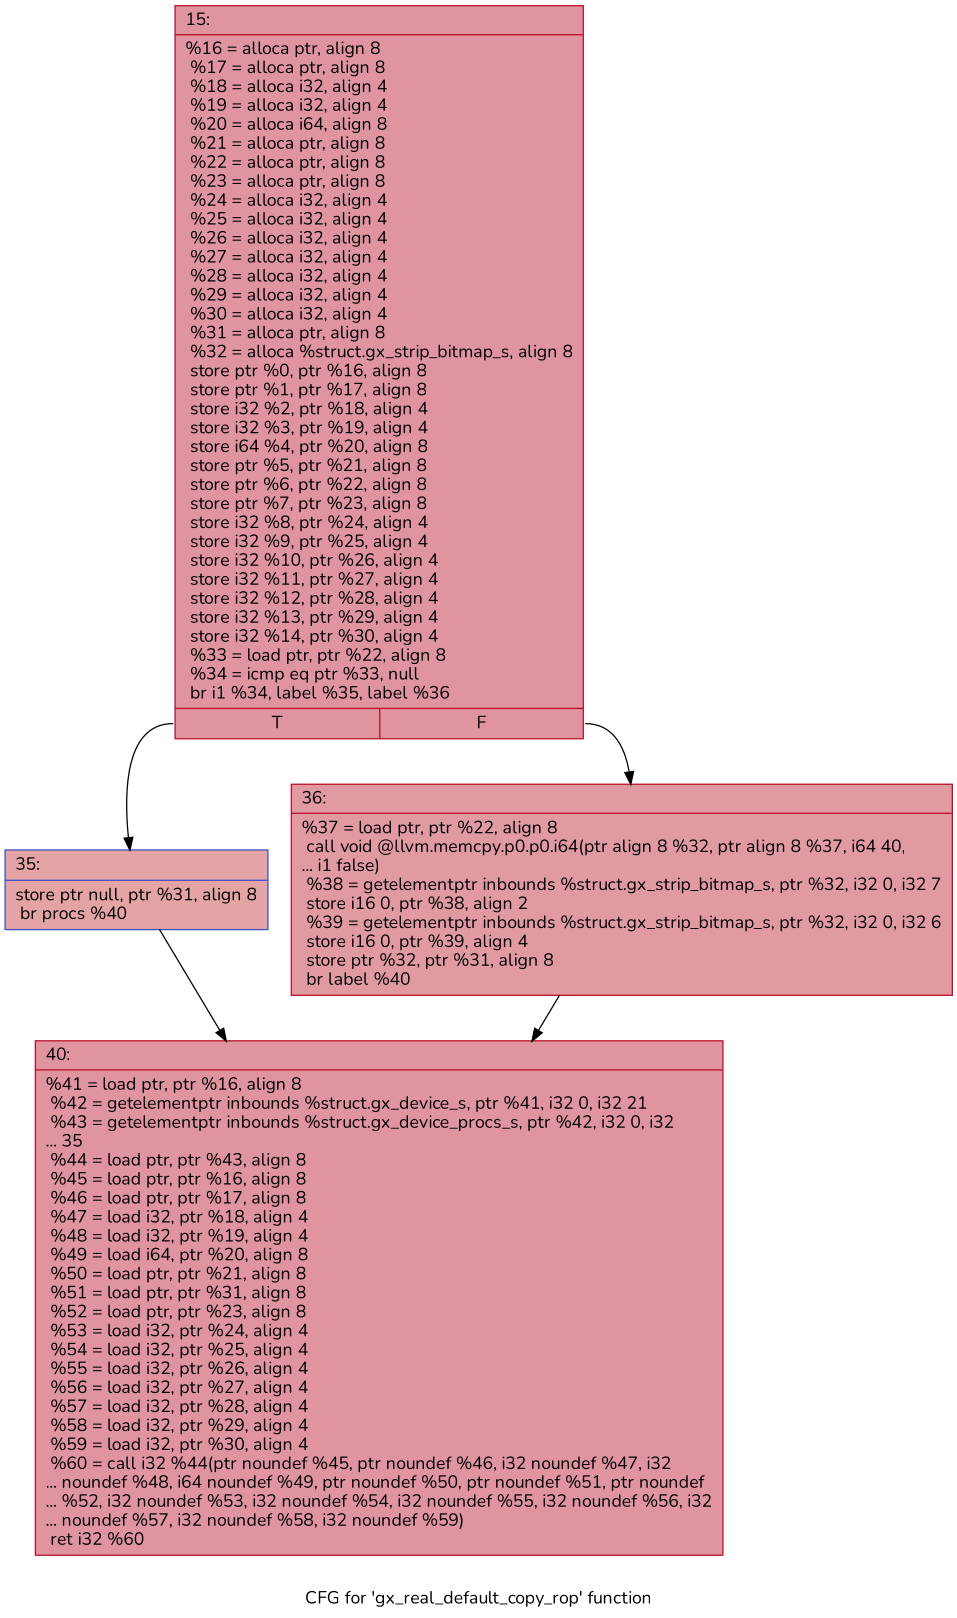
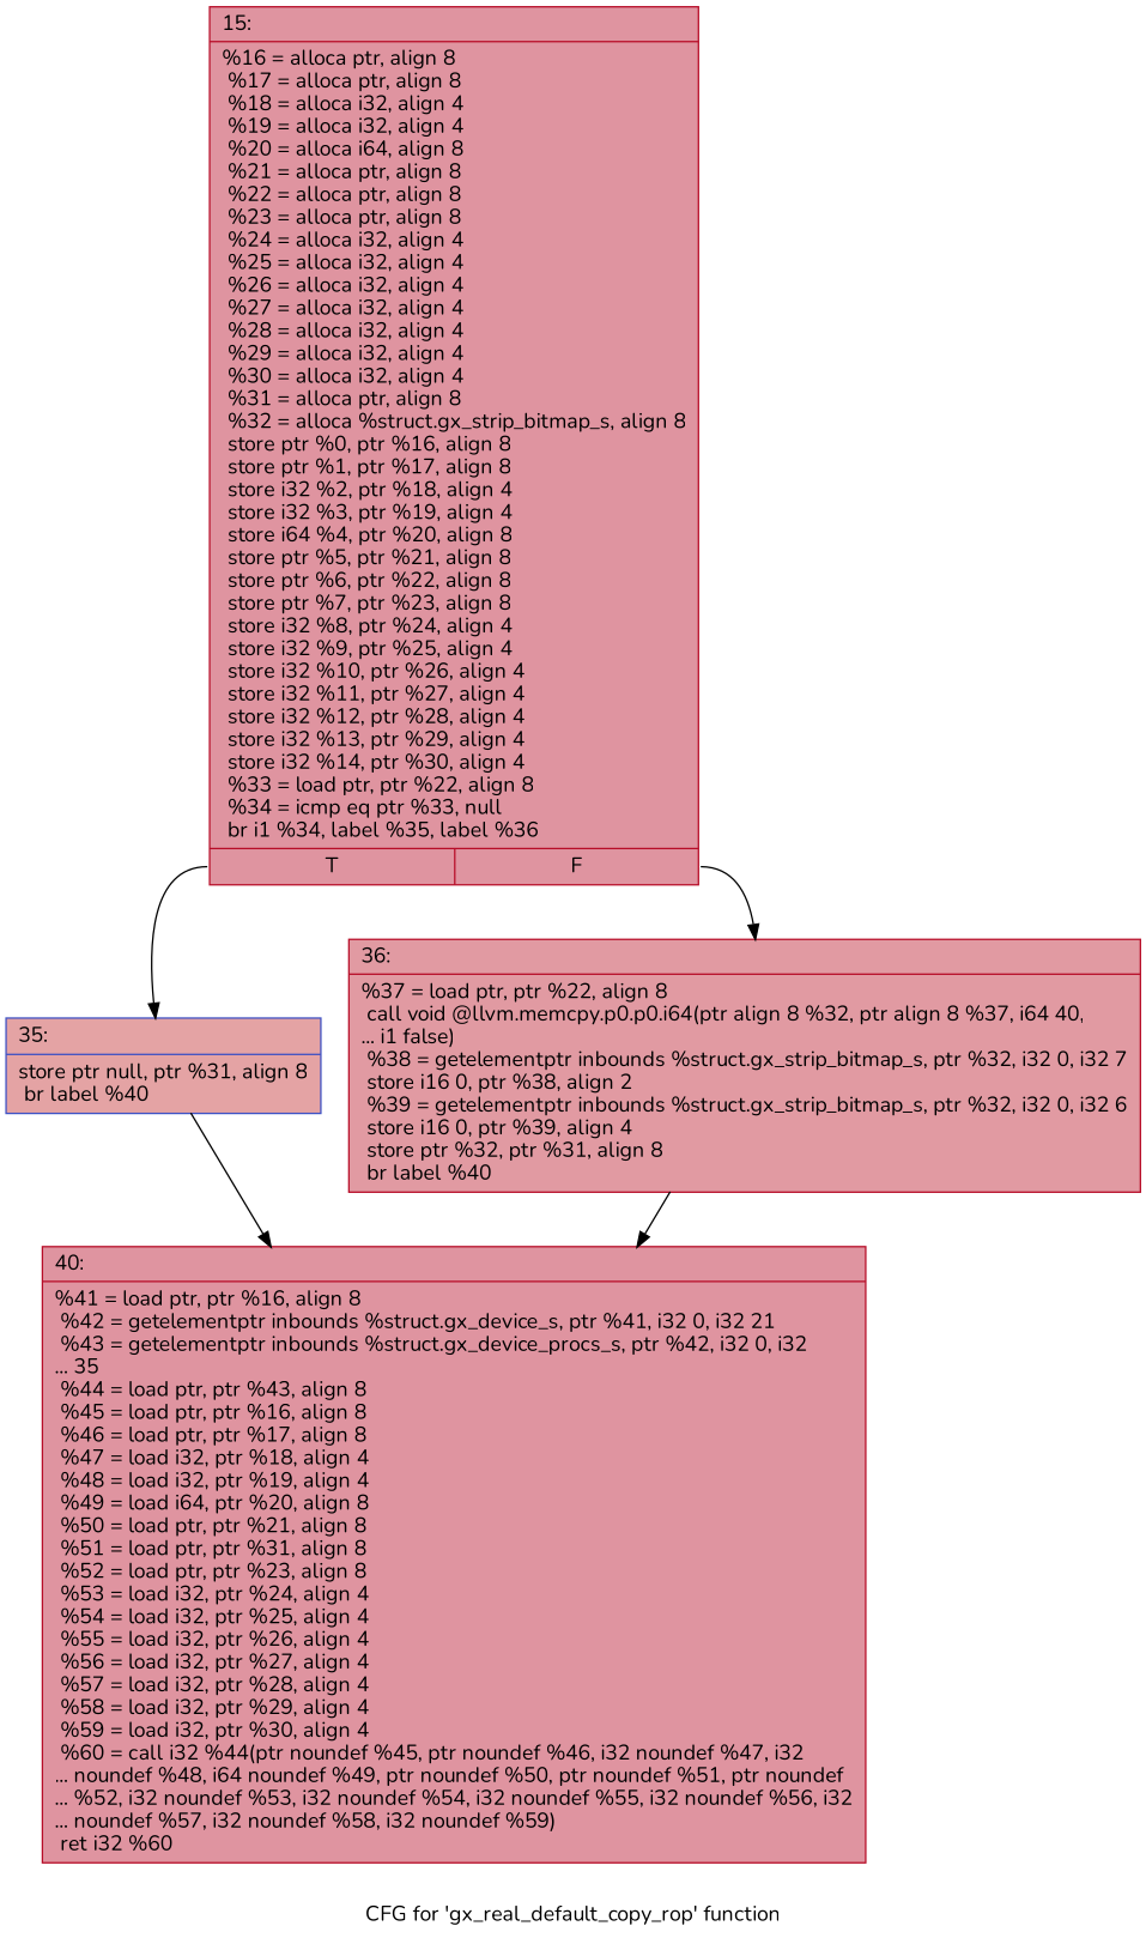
  digraph {
    label="CFG for 'gx_real_default_copy_rop' function"
    fontname=Nunito
    node [color="#b70d28ff" fillcolor="#b70d2870" fontname=Nunito shape=record style=filled]
    edge [fontname=Nunito]
    n1 [label="{15:\l|  %16 = alloca ptr, align 8\l  %17 = alloca ptr, align 8\l  %18 = alloca i32, align 4\l  %19 = alloca i32, align 4\l  %20 = alloca i64, align 8\l  %21 = alloca ptr, align 8\l  %22 = alloca ptr, align 8\l  %23 = alloca ptr, align 8\l  %24 = alloca i32, align 4\l  %25 = alloca i32, align 4\l  %26 = alloca i32, align 4\l  %27 = alloca i32, align 4\l  %28 = alloca i32, align 4\l  %29 = alloca i32, align 4\l  %30 = alloca i32, align 4\l  %31 = alloca ptr, align 8\l  %32 = alloca %struct.gx_strip_bitmap_s, align 8\l  store ptr %0, ptr %16, align 8\l  store ptr %1, ptr %17, align 8\l  store i32 %2, ptr %18, align 4\l  store i32 %3, ptr %19, align 4\l  store i64 %4, ptr %20, align 8\l  store ptr %5, ptr %21, align 8\l  store ptr %6, ptr %22, align 8\l  store ptr %7, ptr %23, align 8\l  store i32 %8, ptr %24, align 4\l  store i32 %9, ptr %25, align 4\l  store i32 %10, ptr %26, align 4\l  store i32 %11, ptr %27, align 4\l  store i32 %12, ptr %28, align 4\l  store i32 %13, ptr %29, align 4\l  store i32 %14, ptr %30, align 4\l  %33 = load ptr, ptr %22, align 8\l  %34 = icmp eq ptr %33, null\l  br i1 %34, label %35, label %36\l|{<s0>T|<s1>F}}"]
-   n2 [color="#3d50c3ff" fillcolor="#c32e3170" label="{35:\l|  store ptr null, ptr %31, align 8\l  br procs %40\l}"]
+   n2 [color="#3d50c3ff" fillcolor="#c32e3170" label="{35:\l|  store ptr null, ptr %31, align 8\l  br label %40\l}"]
    n3 [fillcolor="#bb1b2c70" label="{36:\l|  %37 = load ptr, ptr %22, align 8\l  call void @llvm.memcpy.p0.p0.i64(ptr align 8 %32, ptr align 8 %37, i64 40,\l... i1 false)\l  %38 = getelementptr inbounds %struct.gx_strip_bitmap_s, ptr %32, i32 0, i32 7\l  store i16 0, ptr %38, align 2\l  %39 = getelementptr inbounds %struct.gx_strip_bitmap_s, ptr %32, i32 0, i32 6\l  store i16 0, ptr %39, align 4\l  store ptr %32, ptr %31, align 8\l  br label %40\l}"]
    n4 [label="{40:\l|  %41 = load ptr, ptr %16, align 8\l  %42 = getelementptr inbounds %struct.gx_device_s, ptr %41, i32 0, i32 21\l  %43 = getelementptr inbounds %struct.gx_device_procs_s, ptr %42, i32 0, i32\l... 35\l  %44 = load ptr, ptr %43, align 8\l  %45 = load ptr, ptr %16, align 8\l  %46 = load ptr, ptr %17, align 8\l  %47 = load i32, ptr %18, align 4\l  %48 = load i32, ptr %19, align 4\l  %49 = load i64, ptr %20, align 8\l  %50 = load ptr, ptr %21, align 8\l  %51 = load ptr, ptr %31, align 8\l  %52 = load ptr, ptr %23, align 8\l  %53 = load i32, ptr %24, align 4\l  %54 = load i32, ptr %25, align 4\l  %55 = load i32, ptr %26, align 4\l  %56 = load i32, ptr %27, align 4\l  %57 = load i32, ptr %28, align 4\l  %58 = load i32, ptr %29, align 4\l  %59 = load i32, ptr %30, align 4\l  %60 = call i32 %44(ptr noundef %45, ptr noundef %46, i32 noundef %47, i32\l... noundef %48, i64 noundef %49, ptr noundef %50, ptr noundef %51, ptr noundef\l... %52, i32 noundef %53, i32 noundef %54, i32 noundef %55, i32 noundef %56, i32\l... noundef %57, i32 noundef %58, i32 noundef %59)\l  ret i32 %60\l}"]
    n1 -> n2 [tailport=s0]
    n1 -> n3 [tailport=s1]
    n2 -> n4
    n3 -> n4
  }
